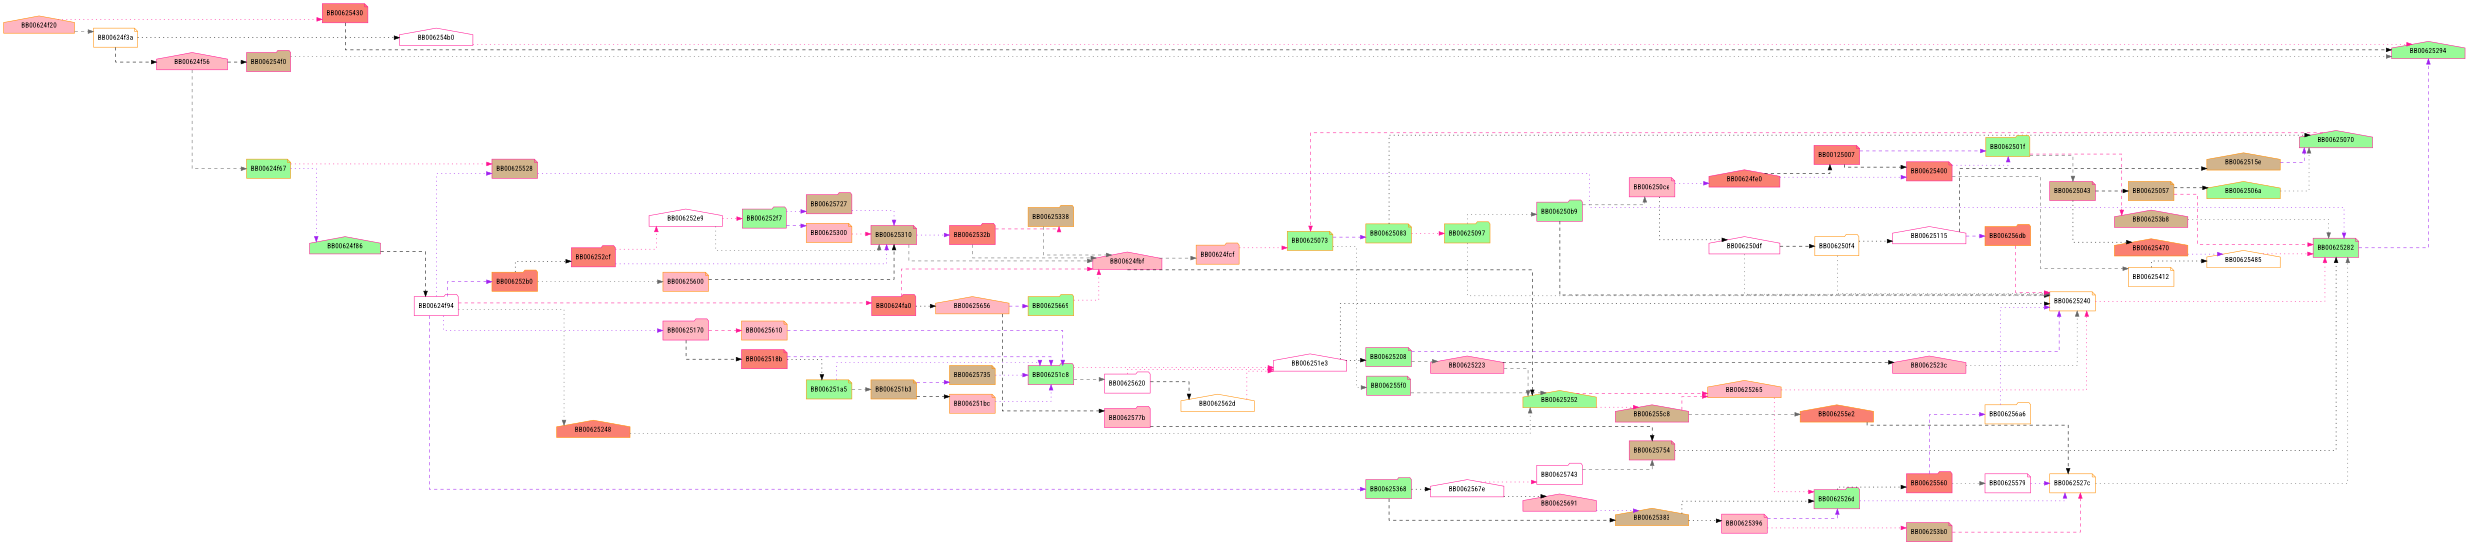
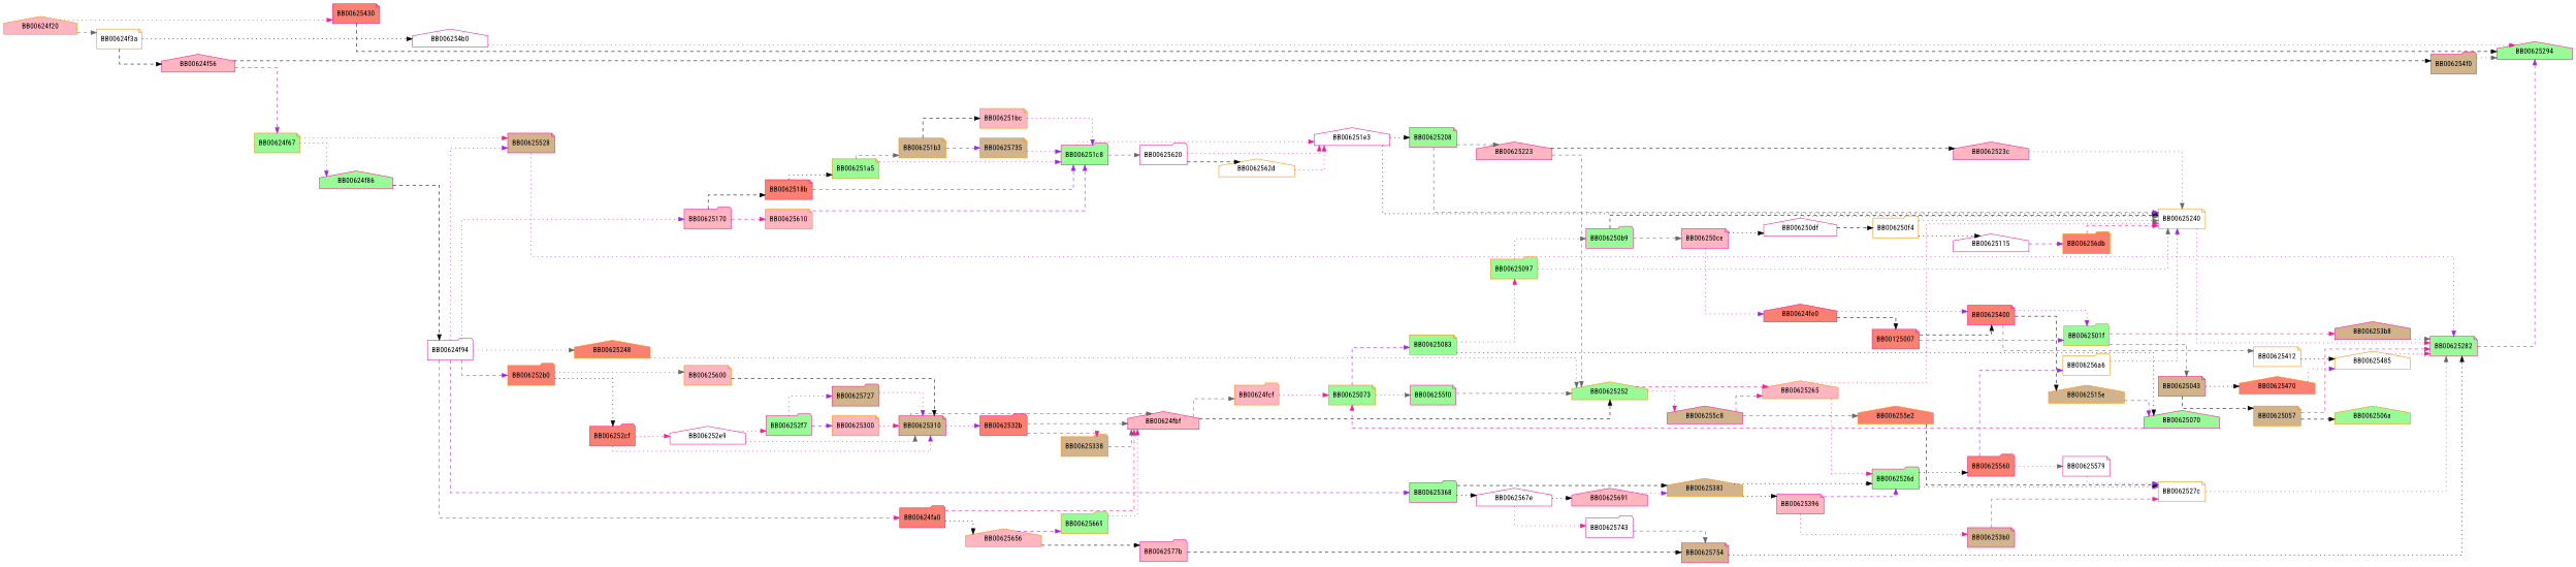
  digraph {
    fontname="Roboto Condensed"
    rankdir=LR
    splines=ortho
    node [color=deeppink fillcolor=palegreen fontname="Roboto Condensed" shape=note style=filled]
    edge [color=black fontname="Roboto Condensed" style=dotted]
    BB00624f20 [color=darkorange fillcolor=lightpink shape=house]
    BB00625430 [fillcolor=salmon]
    BB00624f3a [color=darkorange fillcolor=white]
    BB00625294 [shape=house]
    BB006254b0 [fillcolor=white shape=house]
    BB00624f56 [fillcolor=lightpink shape=house]
    BB006254f0 [fillcolor=tan shape=folder]
    BB00624f67 [color=darkorange]
    BB00625528 [fillcolor=tan]
    BB00624f86 [shape=house]
    BB00625282
    BB00624f94 [fillcolor=white shape=folder]
    BB00625248 [color=darkorange fillcolor=salmon shape=house]
    BB006252b0 [color=darkorange fillcolor=salmon shape=folder]
    BB00625368 [shape=folder]
    BB00624fa0 [fillcolor=salmon shape=folder]
    BB00625170 [fillcolor=lightpink shape=folder]
    BB00625252 [color=darkorange shape=house]
    BB00625600 [color=darkorange fillcolor=lightpink]
    BB006252cf [fillcolor=salmon shape=folder]
    BB0062567e [fillcolor=white shape=house]
    BB00625383 [color=darkorange fillcolor=tan shape=house]
    BB00625656 [color=darkorange fillcolor=lightpink shape=house]
    BB00624fbf [fillcolor=lightpink shape=house]
    BB00625610 [color=darkorange fillcolor=lightpink]
    BB0062518b [fillcolor=salmon]
    BB006255c8 [fillcolor=tan shape=house]
    BB00625265 [color=darkorange fillcolor=lightpink shape=house]
    BB00625310 [fillcolor=tan]
    BB006252e9 [fillcolor=white shape=house]
    BB00625743 [fillcolor=white shape=folder]
    BB00625691 [fillcolor=lightpink shape=house]
    BB0062526d [shape=folder]
    BB00625396 [fillcolor=lightpink]
    BB0062577b [fillcolor=lightpink shape=folder]
    BB00625669 [color=darkorange shape=folder]
    BB00624fcf [color=darkorange fillcolor=lightpink shape=folder]
    BB006251c8 [shape=folder]
    BB006251a5 [color=darkorange]
    BB00625754 [fillcolor=tan]
    BB00625073 [color=darkorange]
    BB006255e2 [color=darkorange fillcolor=salmon shape=house]
    BB00625240 [color=darkorange fillcolor=white]
    BB006255f0
    BB00625083 [color=darkorange]
    BB00625070 [shape=house]
    BB00625097 [color=darkorange shape=folder]
    BB00624fe0 [fillcolor=salmon shape=house]
    BB00625400 [fillcolor=salmon]
    n50 [fillcolor=salmon label=BB00125007]
    BB0062501f [color=darkorange shape=folder]
    BB00625412 [color=darkorange fillcolor=white]
    BB006253b8 [fillcolor=tan shape=house]
    BB00625043 [fillcolor=tan]
    BB00625485 [color=darkorange fillcolor=white shape=house]
    BB00625470 [color=darkorange fillcolor=salmon shape=house]
    BB00625057 [color=darkorange fillcolor=tan]
    BB0062506a [color=darkorange shape=house]
    BB006250b9 [shape=folder]
    BB006250ce [fillcolor=lightpink]
    BB006250df [fillcolor=white shape=house]
    BB006250f4 [color=darkorange fillcolor=white shape=folder]
    BB00625115 [fillcolor=white shape=house]
    BB006256db [color=darkorange fillcolor=salmon shape=folder]
    BB0062515e [color=darkorange fillcolor=tan shape=house]
    BB00625620 [fillcolor=white shape=folder]
    BB006251e3 [fillcolor=white shape=house]
    BB006251b3 [color=darkorange fillcolor=tan]
    BB0062562d [color=darkorange fillcolor=white shape=house]
    BB00625208
    BB00625735 [color=darkorange fillcolor=tan]
    BB006251bc [color=darkorange fillcolor=lightpink]
    BB00625223 [fillcolor=lightpink shape=house]
    BB0062523c [fillcolor=lightpink shape=house]
    BB0062527c [color=darkorange fillcolor=white]
    BB00625560 [fillcolor=salmon shape=folder]
    BB006256a6 [color=darkorange fillcolor=white shape=folder]
    BB00625579 [fillcolor=white]
    BB0062532b [fillcolor=salmon shape=folder]
    BB006252f7 [shape=folder]
    BB00625338 [color=darkorange fillcolor=tan shape=folder]
    BB00625727 [fillcolor=tan shape=folder]
    BB00625300 [color=darkorange fillcolor=lightpink]
    BB006253b0 [fillcolor=tan]
    BB00624f20 -> BB00625430 [color=deeppink]
    BB00624f20 -> BB00624f3a [color=gray40 style=dashed]
    BB00625430 -> BB00625294 [style=dashed]
    BB00624f3a -> BB006254b0
    BB00624f3a -> BB00624f56 [style=dashed]
    BB006254b0 -> BB00625294 [color=deeppink]
    BB00624f56 -> BB006254f0 [style=dashed]
-   BB00624f56 -> BB00624f67 [color=gray40 style=dashed]
+   BB00624f56 -> BB00624f67 [color=purple style=dashed]
    BB006254f0 -> BB00625294 [color=gray40]
    BB00624f67 -> BB00625528 [color=deeppink]
    BB00624f67 -> BB00624f86 [color=purple]
    BB00625528 -> BB00625282 [color=purple]
    BB00624f86 -> BB00624f94 [style=dashed]
    BB00625282 -> BB00625294 [color=purple style=dashed]
    BB00624f94 -> BB00625528 [color=purple]
    BB00624f94 -> BB00625248 [color=gray40]
    BB00624f94 -> BB006252b0 [color=purple style=dashed]
    BB00624f94 -> BB00625368 [color=purple style=dashed]
    BB00624f94 -> BB00624fa0 [color=deeppink style=dashed]
    BB00624f94 -> BB00625170 [color=purple]
    BB00625248 -> BB00625252 [color=gray40]
    BB006252b0 -> BB00625600 [color=gray40]
    BB006252b0 -> BB006252cf
    BB00625368 -> BB0062567e
    BB00625368 -> BB00625383 [style=dashed]
    BB00624fa0 -> BB00625656
    BB00624fa0 -> BB00624fbf [color=deeppink style=dashed]
    BB00625170 -> BB00625610 [color=deeppink style=dashed]
    BB00625170 -> BB0062518b [style=dashed]
    BB00625252 -> BB006255c8 [color=deeppink]
    BB00625252 -> BB00625265 [color=deeppink style=dashed]
    BB00625600 -> BB00625310 [style=dashed]
    BB006252cf -> BB00625310 [color=purple]
    BB006252cf -> BB006252e9 [color=deeppink]
    BB0062567e -> BB00625743 [color=deeppink]
    BB0062567e -> BB00625691
    BB00625383 -> BB0062526d
    BB00625383 -> BB00625396
    BB00625656 -> BB0062577b [style=dashed]
    BB00625656 -> BB00625669 [color=purple style=dashed]
    BB00624fbf -> BB00625252 [style=dashed]
    BB00624fbf -> BB00624fcf [color=gray40 style=dashed]
    BB00625610 -> BB006251c8 [color=purple style=dashed]
    BB0062518b -> BB006251c8 [color=purple style=dashed]
    BB0062518b -> BB006251a5
    BB006255c8 -> BB00625265 [color=deeppink style=dashed]
    BB006255c8 -> BB006255e2 [color=gray40 style=dashed]
    BB00625265 -> BB0062526d [color=deeppink]
    BB00625265 -> BB00625240 [color=deeppink]
    BB00625310 -> BB00624fbf [color=gray40 style=dashed]
    BB00625310 -> BB0062532b [color=purple]
    BB006252e9 -> BB00625310 [color=gray40]
    BB006252e9 -> BB006252f7 [color=deeppink]
    BB00625743 -> BB00625754 [color=gray40 style=dashed]
    BB00625691 -> BB00625383 [color=purple]
    BB0062526d -> BB0062527c [color=purple]
    BB0062526d -> BB00625560
    BB00625396 -> BB0062526d [color=purple style=dashed]
    BB00625396 -> BB006253b0 [color=deeppink]
    BB0062577b -> BB00625754 [style=dashed]
    BB00625669 -> BB00624fbf [color=deeppink]
    BB00624fcf -> BB00625073 [color=deeppink]
    BB006251c8 -> BB00625620 [color=gray40 style=dashed]
    BB006251c8 -> BB006251e3 [color=deeppink]
    BB006251a5 -> BB006251c8 [color=purple]
    BB006251a5 -> BB006251b3 [color=gray40 style=dashed]
    BB00625754 -> BB00625282
    BB00625073 -> BB006255f0 [color=gray40]
    BB00625073 -> BB00625083 [color=purple style=dashed]
    BB006255e2 -> BB0062527c [style=dashed]
    BB00625240 -> BB00625282 [color=deeppink]
    BB006255f0 -> BB00625252 [color=gray40 style=dashed]
    BB00625083 -> BB00625070
    BB00625083 -> BB00625097 [color=deeppink]
    BB00625070 -> BB00625073 [color=deeppink style=dashed]
    BB00625097 -> BB00625240 [color=gray40]
    BB00625097 -> BB006250b9 [color=gray40]
    BB00624fe0 -> BB00625400 [color=purple]
    BB00624fe0 -> n50 [style=dashed]
    BB00625400 -> BB0062501f [color=purple]
    BB00625400 -> BB00625412 [color=gray40 style=dashed]
    n50 -> BB00625400 [style=dashed]
    n50 -> BB0062501f [color=purple style=dashed]
    BB0062501f -> BB006253b8 [color=deeppink style=dashed]
    BB0062501f -> BB00625043 [color=gray40 style=dashed]
    BB00625412 -> BB00625485
    BB006253b8 -> BB00625282 [color=gray40]
    BB00625043 -> BB00625470
    BB00625043 -> BB00625057 [style=dashed]
    BB00625485 -> BB00625282 [color=deeppink]
    BB00625470 -> BB00625485 [color=purple]
    BB00625057 -> BB00625282 [color=deeppink style=dashed]
    BB00625057 -> BB0062506a [style=dashed]
-   BB0062506a -> BB00625070 [color=gray40]
    BB006250b9 -> BB00625240 [style=dashed]
    BB006250b9 -> BB006250ce [color=gray40 style=dashed]
    BB006250ce -> BB00624fe0 [color=purple]
    BB006250ce -> BB006250df
    BB006250df -> BB00625240 [color=gray40]
    BB006250df -> BB006250f4 [style=dashed]
    BB006250f4 -> BB00625240 [color=gray40]
    BB006250f4 -> BB00625115
    BB00625115 -> BB006256db [color=purple style=dashed]
-   BB00625115 -> BB0062515e [style=dashed]
+   BB00625400 -> BB0062515e [style=dashed]
    BB006256db -> BB00625240 [color=deeppink style=dashed]
    BB0062515e -> BB00625070 [color=purple style=dashed]
    BB00625620 -> BB006251e3 [color=deeppink]
    BB00625620 -> BB0062562d [style=dashed]
    BB006251e3 -> BB00625240
    BB006251e3 -> BB00625208
    BB006251b3 -> BB00625735 [color=purple style=dashed]
    BB006251b3 -> BB006251bc [style=dashed]
    BB0062562d -> BB006251e3 [color=deeppink]
    BB00625208 -> BB00625240 [color=purple style=dashed]
    BB00625208 -> BB00625223 [color=gray40 style=dashed]
    BB00625735 -> BB006251c8 [color=purple]
    BB006251bc -> BB006251c8 [color=purple]
    BB00625223 -> BB00625252 [color=gray40 style=dashed]
    BB00625223 -> BB0062523c [style=dashed]
    BB0062523c -> BB00625240 [color=gray40]
    BB0062527c -> BB00625282 [color=gray40]
    BB00625560 -> BB006256a6 [color=purple style=dashed]
    BB00625560 -> BB00625579 [color=gray40]
    BB006256a6 -> BB00625240 [color=purple]
    BB00625579 -> BB0062527c [color=purple]
    BB0062532b -> BB00624fbf [color=gray40 style=dashed]
    BB0062532b -> BB00625338 [color=deeppink style=dashed]
    BB006252f7 -> BB00625727 [color=purple]
    BB006252f7 -> BB00625300 [color=purple style=dashed]
    BB00625338 -> BB00624fbf [color=gray40 style=dashed]
    BB00625727 -> BB00625310 [color=purple]
    BB00625300 -> BB00625310 [color=deeppink]
    BB006253b0 -> BB0062527c [color=deeppink style=dashed]
  }
